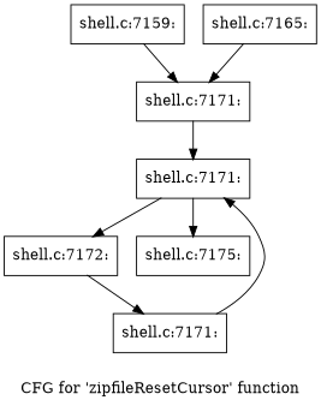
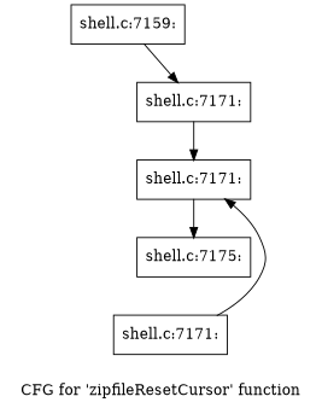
  digraph {
    label="CFG for 'zipfileResetCursor' function"
    node [shape=record]
    n1 [label="{shell.c:7159:}"]
    n2 [label="{shell.c:7171:}"]
-   n3 [label="{shell.c:7165:}"]
    n4 [label="{shell.c:7171:}"]
-   n5 [label="{shell.c:7172:}"]
    n6 [label="{shell.c:7175:}"]
    n7 [label="{shell.c:7171:}"]
    n1 -> n2
    n2 -> n4
-   n3 -> n2
-   n4 -> n5
    n4 -> n6
-   n5 -> n7
    n7 -> n4
  }
